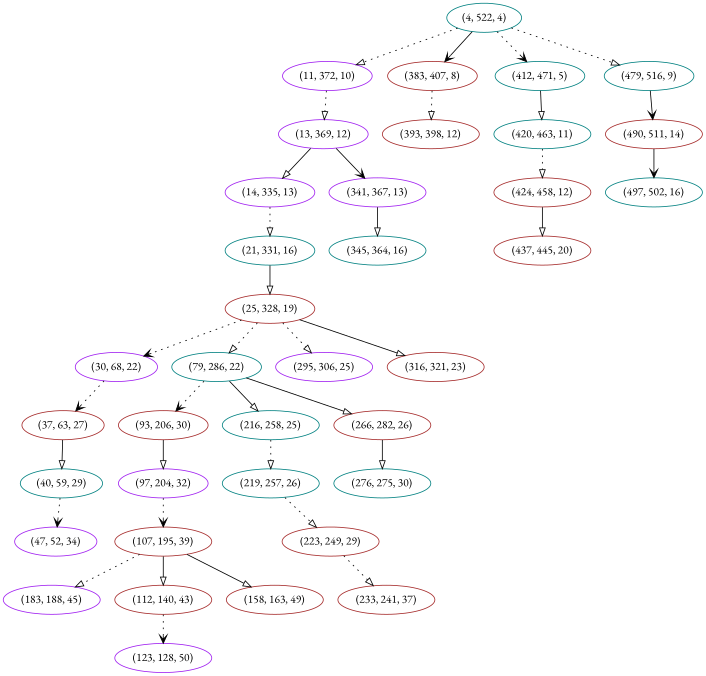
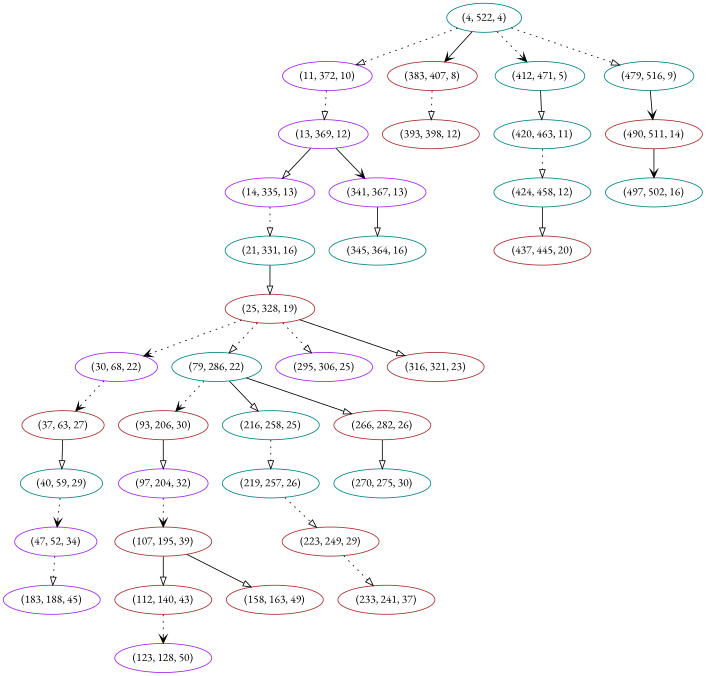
  digraph {
    fontname="EB Garamond"
    node [color=brown fontname="EB Garamond"]
    edge [arrowhead=onormal fontname="EB Garamond" style=dotted]
    "(4, 522, 4)" [color=teal]
    "(11, 372, 10)" [color=purple]
    "(383, 407, 8)"
    "(412, 471, 5)" [color=teal]
    "(479, 516, 9)" [color=teal]
    "(13, 369, 12)" [color=purple]
    "(393, 398, 12)"
    "(420, 463, 11)" [color=teal]
    "(490, 511, 14)"
    "(14, 335, 13)" [color=purple]
    "(341, 367, 13)" [color=purple]
    "(21, 331, 16)" [color=teal]
    "(345, 364, 16)" [color=teal]
    "(25, 328, 19)"
    "(30, 68, 22)" [color=purple]
    "(79, 286, 22)" [color=teal]
    "(295, 306, 25)" [color=purple]
    "(316, 321, 23)"
    "(37, 63, 27)"
    "(93, 206, 30)"
    "(216, 258, 25)" [color=teal]
    "(266, 282, 26)"
    "(40, 59, 29)" [color=teal]
    "(47, 52, 34)" [color=purple]
    "(97, 204, 32)" [color=purple]
    "(219, 257, 26)" [color=teal]
-   "(270, 275, 30)" [color=teal label="(276, 275, 30)"]
+   "(270, 275, 30)" [color=teal]
    "(107, 195, 39)"
    "(112, 140, 43)"
    "(158, 163, 49)"
    "(183, 188, 45)" [color=purple]
    "(123, 128, 50)" [color=purple]
    "(223, 249, 29)"
    "(233, 241, 37)"
-   "(424, 458, 12)"
+   "(424, 458, 12)" [color=teal]
    "(437, 445, 20)"
    "(497, 502, 16)" [color=teal]
    "(4, 522, 4)" -> "(11, 372, 10)"
    "(4, 522, 4)" -> "(383, 407, 8)" [arrowhead=vee style=solid]
    "(4, 522, 4)" -> "(412, 471, 5)" [arrowhead=vee]
    "(4, 522, 4)" -> "(479, 516, 9)"
    "(11, 372, 10)" -> "(13, 369, 12)"
    "(383, 407, 8)" -> "(393, 398, 12)"
    "(412, 471, 5)" -> "(420, 463, 11)" [style=solid]
    "(479, 516, 9)" -> "(490, 511, 14)" [arrowhead=vee style=solid]
    "(13, 369, 12)" -> "(14, 335, 13)" [style=solid]
    "(13, 369, 12)" -> "(341, 367, 13)" [arrowhead=vee style=solid]
    "(420, 463, 11)" -> "(424, 458, 12)"
    "(490, 511, 14)" -> "(497, 502, 16)" [arrowhead=vee style=solid]
    "(14, 335, 13)" -> "(21, 331, 16)"
    "(341, 367, 13)" -> "(345, 364, 16)" [style=solid]
    "(21, 331, 16)" -> "(25, 328, 19)" [style=solid]
    "(25, 328, 19)" -> "(30, 68, 22)" [arrowhead=vee]
    "(25, 328, 19)" -> "(79, 286, 22)"
    "(25, 328, 19)" -> "(295, 306, 25)"
    "(25, 328, 19)" -> "(316, 321, 23)" [style=solid]
    "(30, 68, 22)" -> "(37, 63, 27)" [arrowhead=vee]
    "(79, 286, 22)" -> "(93, 206, 30)" [arrowhead=vee]
    "(79, 286, 22)" -> "(216, 258, 25)" [style=solid]
    "(79, 286, 22)" -> "(266, 282, 26)" [style=solid]
    "(37, 63, 27)" -> "(40, 59, 29)" [style=solid]
    "(93, 206, 30)" -> "(97, 204, 32)" [style=solid]
    "(216, 258, 25)" -> "(219, 257, 26)"
    "(266, 282, 26)" -> "(270, 275, 30)" [style=solid]
    "(40, 59, 29)" -> "(47, 52, 34)" [arrowhead=vee]
    "(97, 204, 32)" -> "(107, 195, 39)" [arrowhead=vee]
    "(219, 257, 26)" -> "(223, 249, 29)"
    "(107, 195, 39)" -> "(112, 140, 43)" [style=solid]
    "(107, 195, 39)" -> "(158, 163, 49)" [style=solid]
-   "(107, 195, 39)" -> "(183, 188, 45)"
+   "(47, 52, 34)" -> "(183, 188, 45)"
    "(112, 140, 43)" -> "(123, 128, 50)" [arrowhead=vee]
    "(223, 249, 29)" -> "(233, 241, 37)"
    "(424, 458, 12)" -> "(437, 445, 20)" [style=solid]
  }
